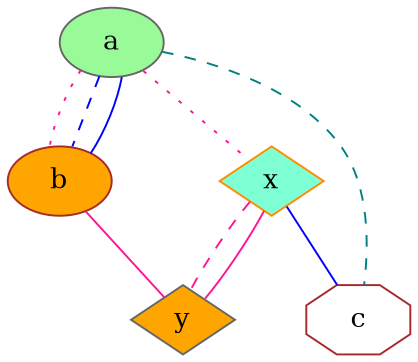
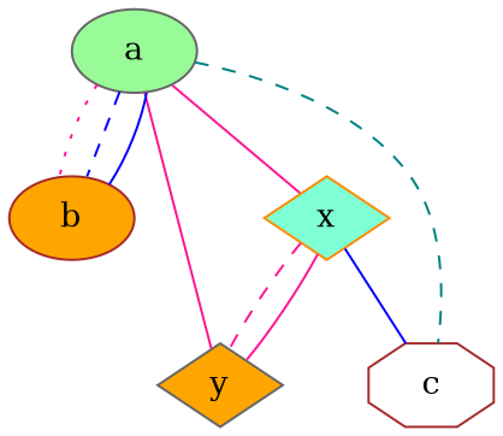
  graph {
    node [color=gray40 fillcolor=orange shape=ellipse style=filled]
    edge [color=deeppink style=solid]
    a [fillcolor=palegreen]
    b [color=brown]
    x [color=darkorange fillcolor=aquamarine shape=diamond]
    y [shape=diamond]
    c [color=brown fillcolor=white shape=octagon]
    a -- b [style=dotted]
    a -- b [color=blue style=dashed]
-   a -- x [style=dotted]
-   b -- y
+   a -- x
+   a -- y
    a -- c [color=teal style=dashed]
    b -- a [color=blue]
    x -- y [style=dashed w=6752402584154903667.0]
    x -- y [w=6752402584154903667.0]
    x -- c [color=blue w=10.0]
  }
